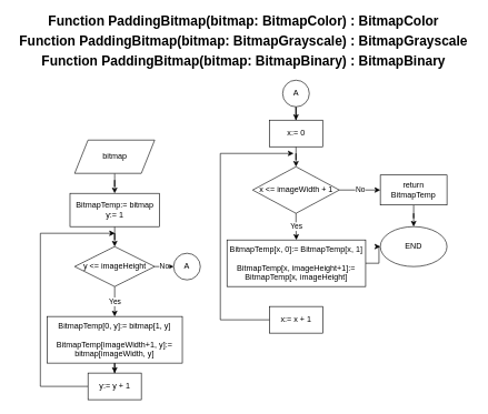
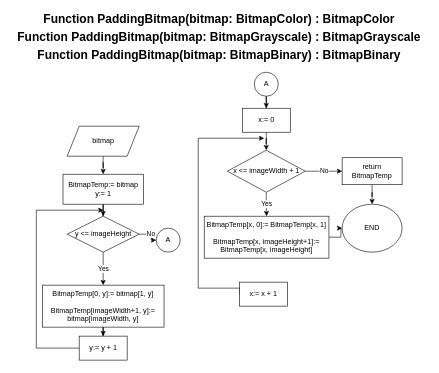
  <mxCell id="0" />
  <mxCell id="1" parent="0" />
  <mxCell id="2" value="&lt;span style=&quot;font-size: 20px&quot;&gt;&lt;b&gt;Function PaddingBitmap(bitmap: BitmapColor) : BitmapColor&lt;/b&gt;&lt;/span&gt;" style="text;html=1;strokeColor=none;fillColor=none;align=center;verticalAlign=middle;whiteSpace=wrap;rounded=0;" vertex="1" parent="1"><mxGeometry x="42" y="20" width="646" height="20" as="geometry" /></mxCell>
  <mxCell id="3" value="&lt;span style=&quot;font-size: 20px&quot;&gt;&lt;b&gt;Function PaddingBitmap(bitmap: BitmapGrayscale) :&amp;nbsp;&lt;/b&gt;&lt;/span&gt;&lt;b style=&quot;font-size: 20px&quot;&gt;BitmapGrayscale&lt;/b&gt;" style="text;html=1;strokeColor=none;fillColor=none;align=center;verticalAlign=middle;whiteSpace=wrap;rounded=0;" vertex="1" parent="1"><mxGeometry x="20" y="50" width="690" height="20" as="geometry" /></mxCell>
  <mxCell id="4" value="&lt;span style=&quot;font-size: 20px&quot;&gt;&lt;b&gt;Function PaddingBitmap(bitmap: BitmapBinary) :&amp;nbsp;&lt;/b&gt;&lt;/span&gt;&lt;b style=&quot;font-size: 20px&quot;&gt;BitmapBinary&lt;/b&gt;" style="text;html=1;strokeColor=none;fillColor=none;align=center;verticalAlign=middle;whiteSpace=wrap;rounded=0;" vertex="1" parent="1"><mxGeometry x="42" y="80" width="646" height="20" as="geometry" /></mxCell>
  <mxCell id="5" value="" style="edgeStyle=orthogonalEdgeStyle;rounded=0;orthogonalLoop=1;jettySize=auto;html=1;" edge="1" parent="1" source="6" target="8"><mxGeometry relative="1" as="geometry" /></mxCell>
  <mxCell id="6" value="bitmap" style="shape=parallelogram;perimeter=parallelogramPerimeter;whiteSpace=wrap;html=1;fixedSize=1;" vertex="1" parent="1"><mxGeometry x="111.5" y="210" width="120" height="50" as="geometry" /></mxCell>
  <mxCell id="7" value="" style="edgeStyle=orthogonalEdgeStyle;rounded=0;orthogonalLoop=1;jettySize=auto;html=1;" edge="1" parent="1" source="8" target="11"><mxGeometry relative="1" as="geometry" /></mxCell>
  <mxCell id="8" value="BitmapTemp:= bitmap&lt;br&gt;y:= 1" style="rounded=0;whiteSpace=wrap;html=1;" vertex="1" parent="1"><mxGeometry x="104.5" y="290" width="134" height="50" as="geometry" /></mxCell>
  <mxCell id="9" value="Yes" style="edgeStyle=orthogonalEdgeStyle;rounded=0;orthogonalLoop=1;jettySize=auto;html=1;" edge="1" parent="1" source="11" target="13"><mxGeometry relative="1" as="geometry" /></mxCell>
  <mxCell id="10" value="No" style="edgeStyle=orthogonalEdgeStyle;rounded=0;orthogonalLoop=1;jettySize=auto;html=1;" edge="1" parent="1" source="11" target="16"><mxGeometry relative="1" as="geometry"><mxPoint x="280" y="400" as="targetPoint" /></mxGeometry></mxCell>
- <mxCell id="11" value="y &amp;lt;= imageHeight" style="rhombus;whiteSpace=wrap;html=1;" vertex="1" parent="1"><mxGeometry x="111.5" y="370" width="120" height="60" as="geometry" /></mxCell>
+ <mxCell id="11" value="y &amp;lt;= imageHeight" style="rhombus;whiteSpace=wrap;html=1;" vertex="1" parent="1"><mxGeometry x="111.5" y="360" width="120" height="60" as="geometry" /></mxCell>
  <mxCell id="12" value="" style="edgeStyle=orthogonalEdgeStyle;rounded=0;orthogonalLoop=1;jettySize=auto;html=1;" edge="1" parent="1" source="13" target="15"><mxGeometry relative="1" as="geometry" /></mxCell>
  <mxCell id="13" value="&lt;div&gt;BitmapTemp[0, y]:= bitmap[1, y]&lt;/div&gt;&lt;div&gt;&lt;br&gt;&lt;/div&gt;&lt;div&gt;BitmapTemp[imageWidth+1, y]:= bitmap[imageWidth, y]&lt;/div&gt;" style="rounded=0;whiteSpace=wrap;html=1;" vertex="1" parent="1"><mxGeometry x="70" y="475" width="203" height="70" as="geometry" /></mxCell>
  <mxCell id="14" style="edgeStyle=orthogonalEdgeStyle;rounded=0;orthogonalLoop=1;jettySize=auto;html=1;exitX=0;exitY=0.5;exitDx=0;exitDy=0;" edge="1" parent="1" source="15"><mxGeometry relative="1" as="geometry"><mxPoint x="172" y="350" as="targetPoint" /><Array as="points"><mxPoint x="60" y="580" /><mxPoint x="60" y="350" /></Array></mxGeometry></mxCell>
  <mxCell id="15" value="y:= y + 1" style="rounded=0;whiteSpace=wrap;html=1;" vertex="1" parent="1"><mxGeometry x="131.5" y="560" width="80" height="40" as="geometry" /></mxCell>
  <mxCell id="16" value="A" style="ellipse;whiteSpace=wrap;html=1;aspect=fixed;" vertex="1" parent="1"><mxGeometry x="260" y="380" width="40" height="40" as="geometry" /></mxCell>
  <mxCell id="17" value="" style="edgeStyle=orthogonalEdgeStyle;rounded=0;orthogonalLoop=1;jettySize=auto;html=1;" edge="1" parent="1" source="18" target="20"><mxGeometry relative="1" as="geometry" /></mxCell>
  <mxCell id="18" value="A" style="ellipse;whiteSpace=wrap;html=1;aspect=fixed;" vertex="1" parent="1"><mxGeometry x="423.5" y="120" width="40" height="40" as="geometry" /></mxCell>
  <mxCell id="19" value="" style="edgeStyle=orthogonalEdgeStyle;rounded=0;orthogonalLoop=1;jettySize=auto;html=1;" edge="1" parent="1" source="20" target="23"><mxGeometry relative="1" as="geometry" /></mxCell>
  <mxCell id="20" value="x:= 0" style="rounded=0;whiteSpace=wrap;html=1;" vertex="1" parent="1"><mxGeometry x="403.5" y="180" width="80" height="40" as="geometry" /></mxCell>
  <mxCell id="21" value="Yes" style="edgeStyle=orthogonalEdgeStyle;rounded=0;orthogonalLoop=1;jettySize=auto;html=1;" edge="1" parent="1" source="23" target="25"><mxGeometry relative="1" as="geometry" /></mxCell>
  <mxCell id="22" value="No" style="edgeStyle=orthogonalEdgeStyle;rounded=0;orthogonalLoop=1;jettySize=auto;html=1;" edge="1" parent="1" source="23" target="29"><mxGeometry relative="1" as="geometry" /></mxCell>
  <mxCell id="23" value="x &amp;lt;= imageWidth + 1" style="rhombus;whiteSpace=wrap;html=1;" vertex="1" parent="1"><mxGeometry x="378.5" y="250" width="130" height="70" as="geometry" /></mxCell>
  <mxCell id="24" value="" style="edgeStyle=orthogonalEdgeStyle;rounded=0;orthogonalLoop=1;jettySize=auto;html=1;" edge="1" parent="1" source="25" target="30"><mxGeometry relative="1" as="geometry" /></mxCell>
  <mxCell id="25" value="&lt;div&gt;BitmapTemp[x, 0]:= BitmapTemp[x, 1]&lt;/div&gt;&lt;div&gt;&lt;br&gt;&lt;/div&gt;&lt;div&gt;BitmapTemp[x, imageHeight+1]:= BitmapTemp[x, imageHeight]&lt;/div&gt;" style="rounded=0;whiteSpace=wrap;html=1;" vertex="1" parent="1"><mxGeometry x="340" y="360" width="208" height="70" as="geometry" /></mxCell>
  <mxCell id="26" style="edgeStyle=orthogonalEdgeStyle;rounded=0;orthogonalLoop=1;jettySize=auto;html=1;exitX=0;exitY=0.5;exitDx=0;exitDy=0;" edge="1" parent="1" source="27"><mxGeometry relative="1" as="geometry"><mxPoint x="440" y="230" as="targetPoint" /><Array as="points"><mxPoint x="330" y="480" /><mxPoint x="330" y="230" /></Array></mxGeometry></mxCell>
- <mxCell id="27" value="x:= x + 1" style="rounded=0;whiteSpace=wrap;html=1;" vertex="1" parent="1"><mxGeometry x="404" y="460" width="80" height="40" as="geometry" /></mxCell>
+ <mxCell id="27" value="x:= x + 1" style="rounded=0;whiteSpace=wrap;html=1;" vertex="1" parent="1"><mxGeometry x="399" y="470" width="80" height="40" as="geometry" /></mxCell>
  <mxCell id="28" value="" style="edgeStyle=orthogonalEdgeStyle;rounded=0;orthogonalLoop=1;jettySize=auto;html=1;" edge="1" parent="1" source="29" target="30"><mxGeometry relative="1" as="geometry" /></mxCell>
  <mxCell id="29" value="return BitmapTemp" style="whiteSpace=wrap;html=1;" vertex="1" parent="1"><mxGeometry x="570" y="262.5" width="100" height="45" as="geometry" /></mxCell>
- <mxCell id="30" value="END" style="ellipse;whiteSpace=wrap;html=1;" vertex="1" parent="1"><mxGeometry x="570" y="340" width="100" height="60" as="geometry" /></mxCell>
+ <mxCell id="30" value="END" style="ellipse;whiteSpace=wrap;html=1;" vertex="1" parent="1"><mxGeometry x="570" y="340" width="100" height="80" as="geometry" /></mxCell>
